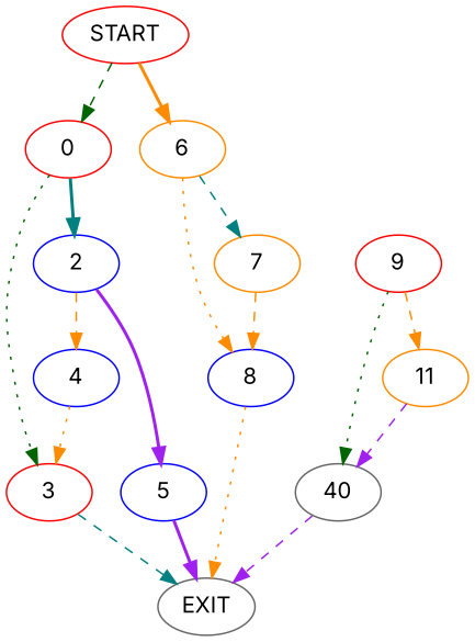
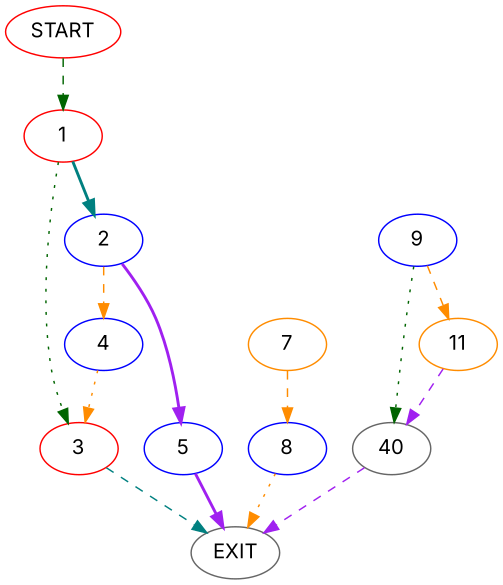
  digraph {
    fontname=Inter
    node [color=blue fontname=Inter]
    edge [color=darkorange fontname=Inter style=dashed]
    n1 [color=red label=START]
-   1 [color=red label=0]
-   6 [color=darkorange]
+   1 [color=red]
    2
    3 [color=red]
    7 [color=darkorange]
    8
    n8 [color=gray40 label=40]
-   9 [color=red]
+   9
    11 [color=darkorange]
    n11 [color=gray40 label=EXIT]
    4
    5
    n1 -> 1 [color=darkgreen]
-   n1 -> 6 [style=bold]
    1 -> 2 [color=teal style=bold]
    1 -> 3 [color=darkgreen style=dotted]
-   6 -> 7 [color=teal]
-   6 -> 8 [style=dotted]
    2 -> 4
    2 -> 5 [color=purple style=bold]
    3 -> n11 [color=teal]
    7 -> 8
    8 -> n11 [style=dotted]
    n8 -> n11 [color=purple]
    9 -> n8 [color=darkgreen style=dotted]
    9 -> 11
    11 -> n8 [color=purple]
    4 -> 3 [style=dotted]
    5 -> n11 [color=purple style=bold]
  }
